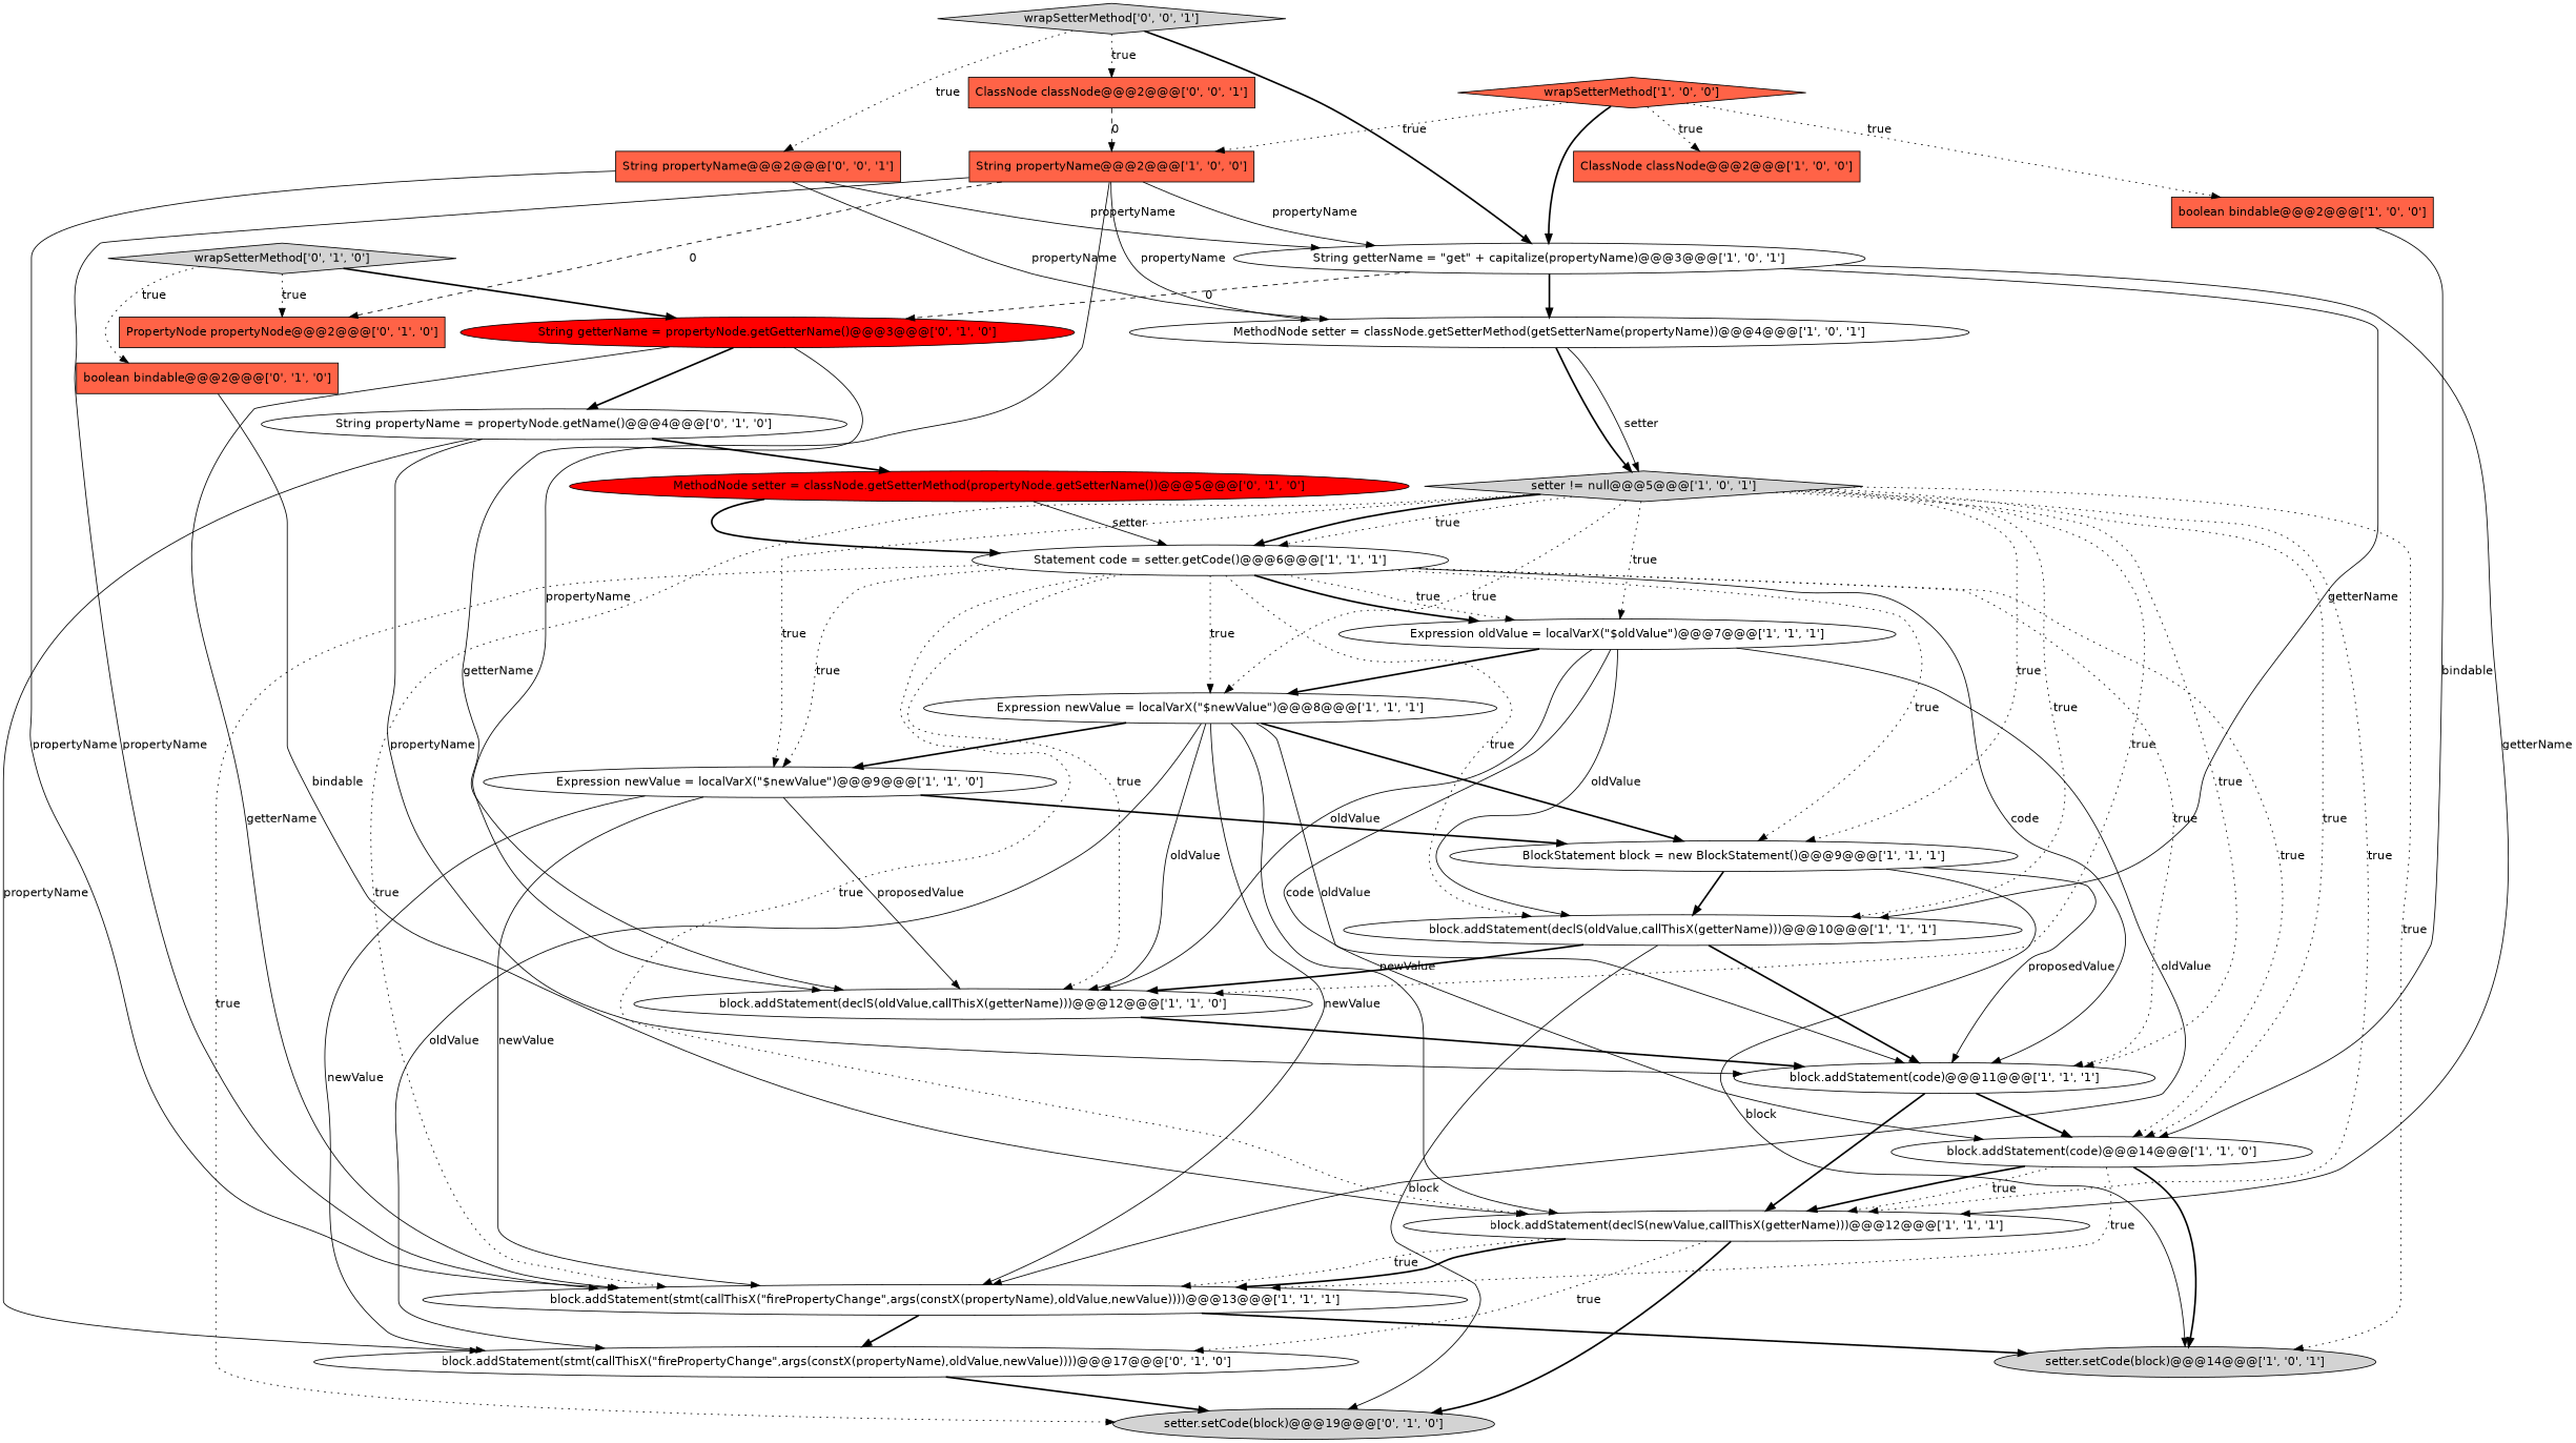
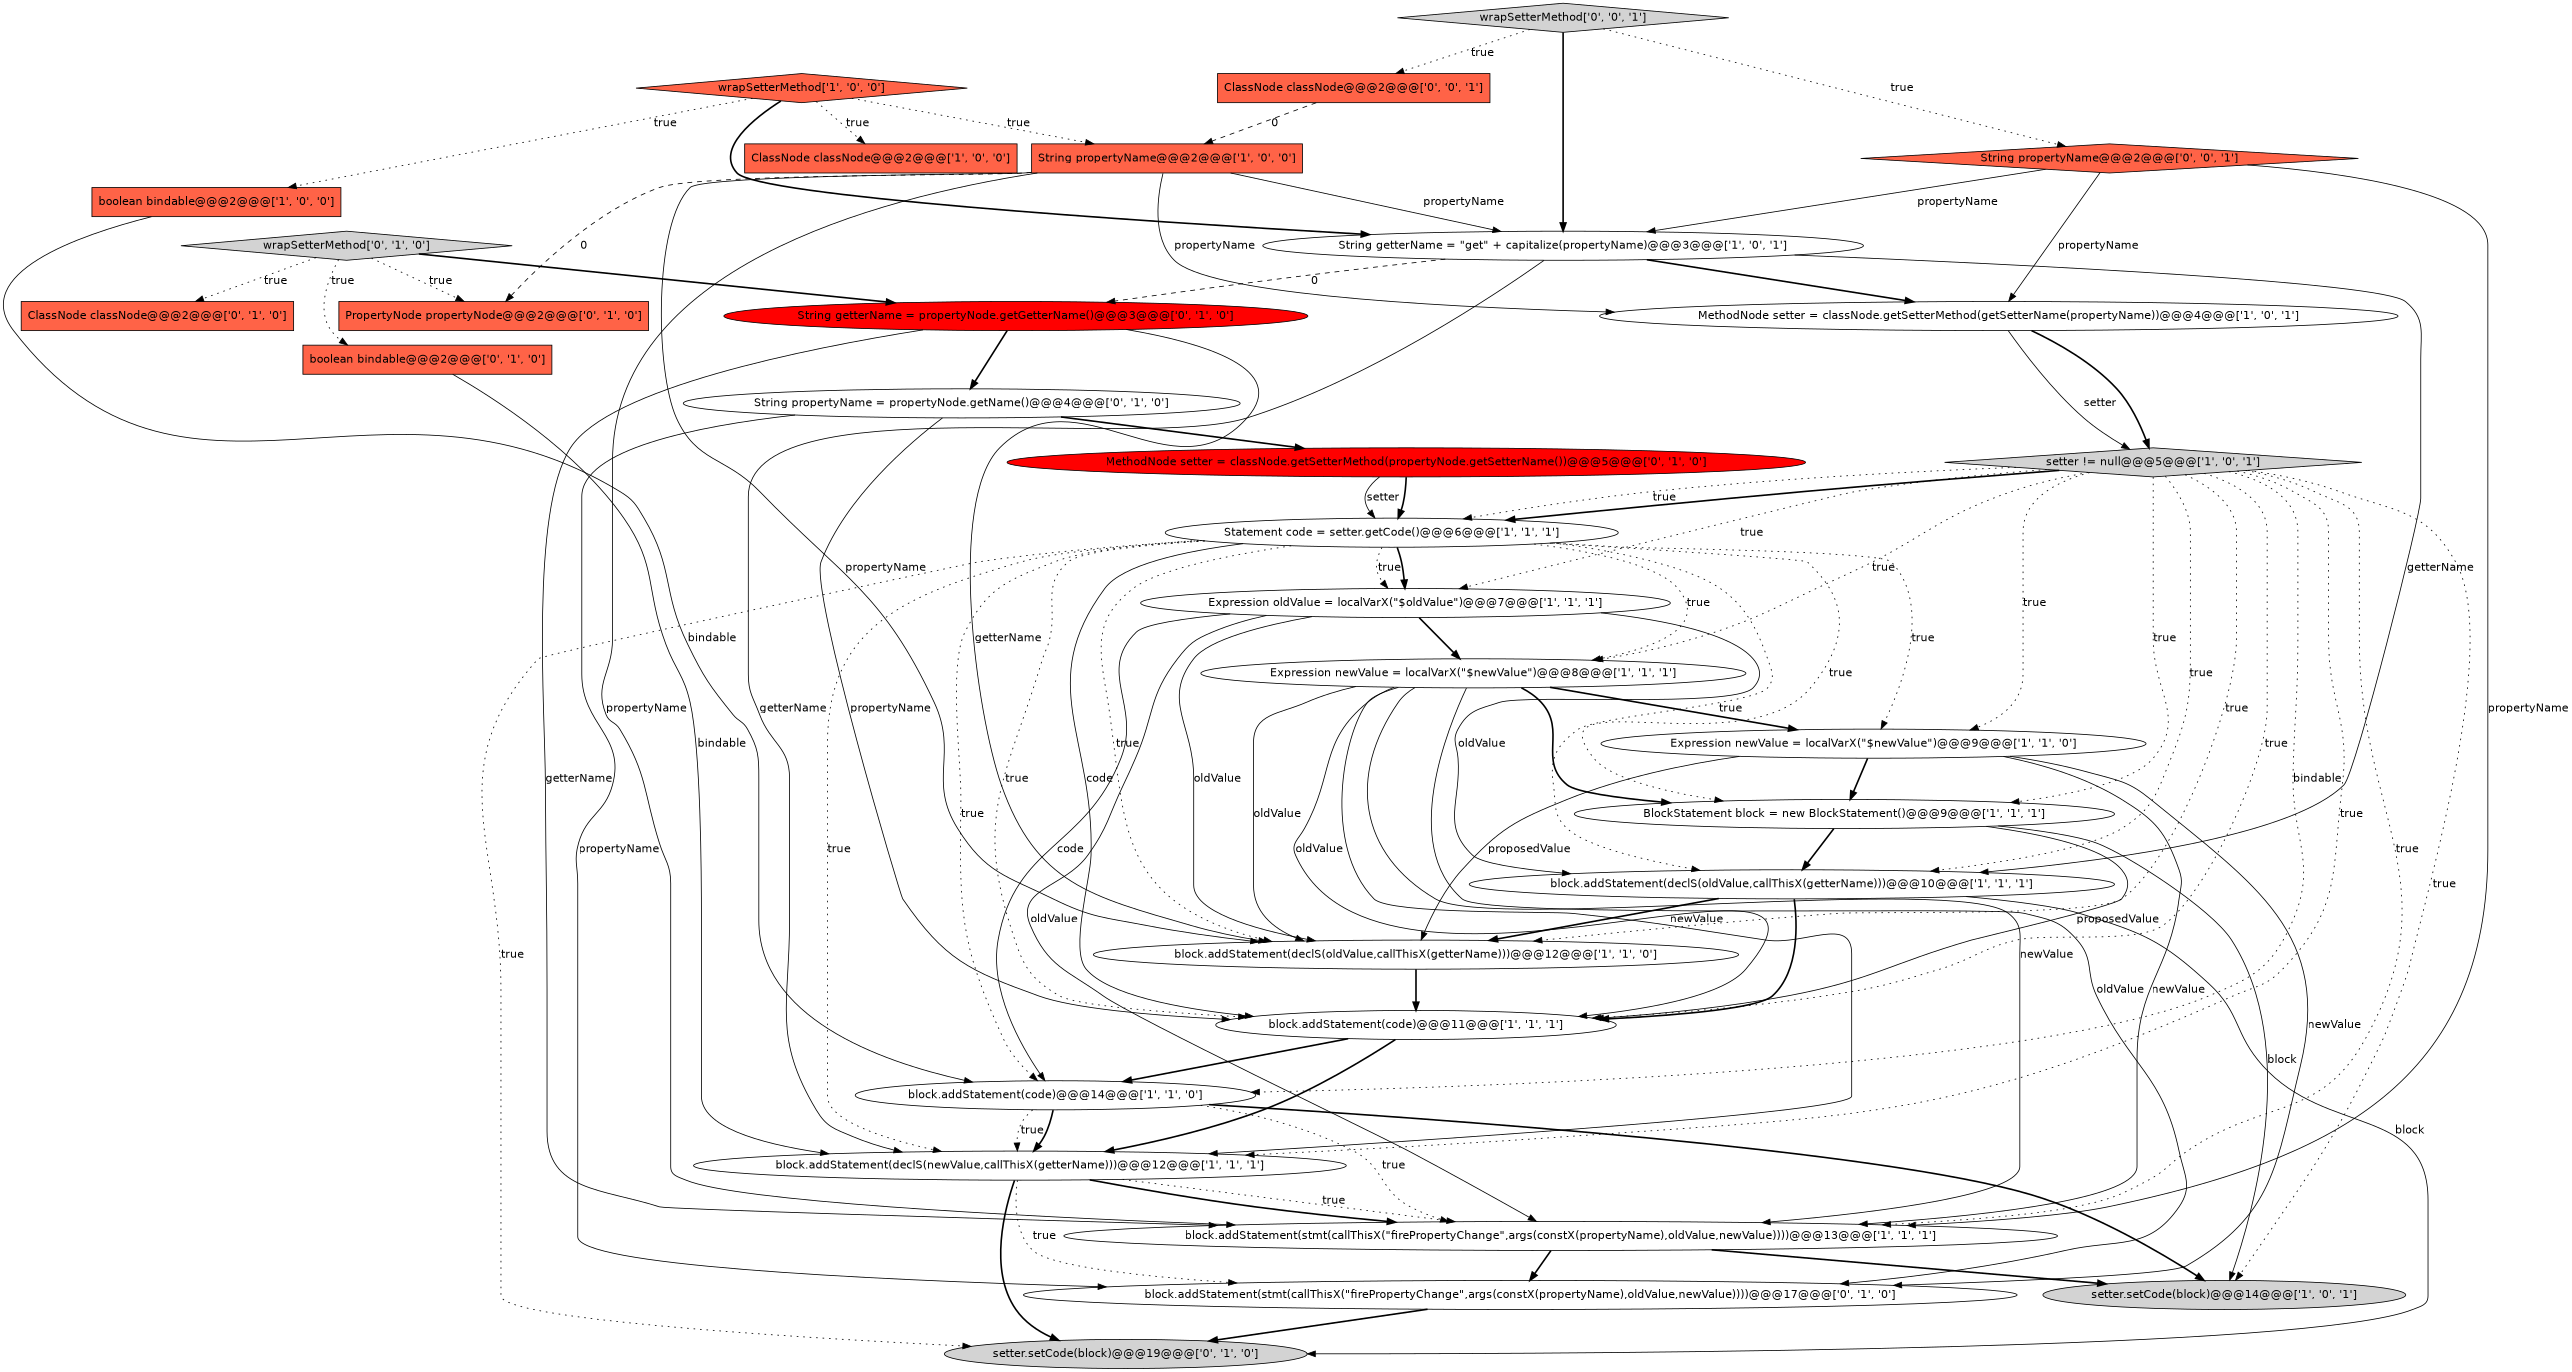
  digraph {
    fontname="DejaVu Sans"
    node [fillcolor=white fontname="DejaVu Sans" shape=ellipse style=filled]
    edge [fontname="DejaVu Sans" style=dotted]
    n1 [label="block.addStatement(declS(newValue,callThisX(getterName)))@@@12@@@['1', '1', '1']"]
    n2 [label="block.addStatement(stmt(callThisX(\"firePropertyChange\",args(constX(propertyName),oldValue,newValue))))@@@17@@@['0', '1', '0']"]
    n3 [label="block.addStatement(stmt(callThisX(\"firePropertyChange\",args(constX(propertyName),oldValue,newValue))))@@@13@@@['1', '1', '1']"]
    n4 [fillcolor=lightgray label="setter.setCode(block)@@@19@@@['0', '1', '0']"]
    n5 [fillcolor=lightgray label="setter.setCode(block)@@@14@@@['1', '0', '1']"]
    n6 [fillcolor=tomato label="ClassNode classNode@@@2@@@['0', '0', '1']" shape=box]
    n7 [fillcolor=tomato label="String propertyName@@@2@@@['1', '0', '0']" shape=box]
    n8 [label="block.addStatement(code)@@@14@@@['1', '1', '0']"]
    n9 [fillcolor=tomato label="PropertyNode propertyNode@@@2@@@['0', '1', '0']" shape=box]
    n10 [label="BlockStatement block = new BlockStatement()@@@9@@@['1', '1', '1']"]
    n11 [label="block.addStatement(declS(oldValue,callThisX(getterName)))@@@10@@@['1', '1', '1']"]
    n12 [label="block.addStatement(code)@@@11@@@['1', '1', '1']"]
    n13 [label="block.addStatement(declS(oldValue,callThisX(getterName)))@@@12@@@['1', '1', '0']"]
    n14 [fillcolor=lightgray label="wrapSetterMethod['0', '1', '0']" shape=diamond]
    n15 [fillcolor=red label="String getterName = propertyNode.getGetterName()@@@3@@@['0', '1', '0']"]
    n16 [fillcolor=tomato label="boolean bindable@@@2@@@['0', '1', '0']" shape=box]
+   n17 [fillcolor=tomato label="ClassNode classNode@@@2@@@['0', '1', '0']" shape=box]
    n18 [label="String propertyName = propertyNode.getName()@@@4@@@['0', '1', '0']"]
    n19 [fillcolor=tomato label="ClassNode classNode@@@2@@@['1', '0', '0']" shape=box]
-   n20 [fillcolor=tomato label="String propertyName@@@2@@@['0', '0', '1']" shape=box]
+   n20 [fillcolor=tomato label="String propertyName@@@2@@@['0', '0', '1']" shape=diamond]
    n21 [label="MethodNode setter = classNode.getSetterMethod(getSetterName(propertyName))@@@4@@@['1', '0', '1']"]
    n22 [label="String getterName = \"get\" + capitalize(propertyName)@@@3@@@['1', '0', '1']"]
    n23 [fillcolor=lightgray label="setter != null@@@5@@@['1', '0', '1']" shape=diamond]
    n24 [label="Statement code = setter.getCode()@@@6@@@['1', '1', '1']"]
    n25 [label="Expression newValue = localVarX(\"$newValue\")@@@9@@@['1', '1', '0']"]
    n26 [label="Expression newValue = localVarX(\"$newValue\")@@@8@@@['1', '1', '1']"]
    n27 [label="Expression oldValue = localVarX(\"$oldValue\")@@@7@@@['1', '1', '1']"]
    n28 [fillcolor=red label="MethodNode setter = classNode.getSetterMethod(propertyNode.getSetterName())@@@5@@@['0', '1', '0']"]
    n29 [fillcolor=tomato label="boolean bindable@@@2@@@['1', '0', '0']" shape=box]
    n30 [fillcolor=lightgray label="wrapSetterMethod['0', '0', '1']" shape=diamond]
    n31 [fillcolor=tomato label="wrapSetterMethod['1', '0', '0']" shape=diamond]
    n1 -> n2 [label=true]
    n1 -> n3 [style=bold]
    n1 -> n3 [label=true]
    n1 -> n4 [style=bold]
    n2 -> n4 [style=bold]
    n3 -> n2 [style=bold]
    n3 -> n5 [style=bold]
    n6 -> n7 [label=0 style=dashed]
    n7 -> n3 [label=propertyName style=solid]
    n7 -> n9 [label=0 style=dashed]
    n7 -> n13 [label=propertyName style=solid]
    n7 -> n21 [label=propertyName style=solid]
    n7 -> n22 [label=propertyName style=solid]
    n8 -> n1 [label=true]
    n8 -> n1 [style=bold]
    n8 -> n3 [label=true]
    n8 -> n5 [style=bold]
    n10 -> n5 [label=block style=solid]
    n10 -> n11 [style=bold]
    n10 -> n12 [label=proposedValue style=solid]
    n11 -> n4 [label=block style=solid]
    n11 -> n12 [style=bold]
    n11 -> n13 [style=bold]
    n12 -> n1 [style=bold]
    n12 -> n8 [style=bold]
    n13 -> n12 [style=bold]
    n14 -> n9 [label=true]
    n14 -> n15 [style=bold]
    n14 -> n16 [label=true]
+   n14 -> n17 [label=true]
    n15 -> n3 [label=getterName style=solid]
    n15 -> n13 [label=getterName style=solid]
    n15 -> n18 [style=bold]
    n16 -> n1 [label=bindable style=solid]
    n18 -> n2 [label=propertyName style=solid]
    n18 -> n12 [label=propertyName style=solid]
    n18 -> n28 [style=bold]
    n20 -> n3 [label=propertyName style=solid]
    n20 -> n21 [label=propertyName style=solid]
    n20 -> n22 [label=propertyName style=solid]
    n21 -> n23 [label=setter style=solid]
    n21 -> n23 [style=bold]
    n22 -> n1 [label=getterName style=solid]
    n22 -> n11 [label=getterName style=solid]
    n22 -> n15 [label=0 style=dashed]
    n22 -> n21 [style=bold]
    n23 -> n1 [label=true]
    n23 -> n3 [label=true]
    n23 -> n5 [label=true]
-   n23 -> n8 [label=true]
+   n23 -> n8 [label=bindable]
    n23 -> n10 [label=true]
    n23 -> n11 [label=true]
    n23 -> n12 [label=true]
    n23 -> n13 [label=true]
    n23 -> n24 [style=bold]
    n23 -> n24 [label=true]
    n23 -> n25 [label=true]
    n23 -> n26 [label=true]
    n23 -> n27 [label=true]
    n24 -> n1 [label=true]
    n24 -> n4 [label=true]
    n24 -> n8 [label=true]
    n24 -> n10 [label=true]
    n24 -> n11 [label=true]
    n24 -> n12 [label=true]
    n24 -> n12 [label=code style=solid]
    n24 -> n13 [label=true]
    n24 -> n25 [label=true]
    n24 -> n26 [label=true]
    n24 -> n27 [label=true]
    n24 -> n27 [style=bold]
    n25 -> n2 [label=newValue style=solid]
    n25 -> n3 [label=newValue style=solid]
    n25 -> n10 [style=bold]
    n25 -> n13 [label=proposedValue style=solid]
    n26 -> n1 [label=newValue style=solid]
    n26 -> n2 [label=oldValue style=solid]
    n26 -> n3 [label=newValue style=solid]
    n26 -> n10 [style=bold]
    n26 -> n12 [label=oldValue style=solid]
    n26 -> n13 [label=oldValue style=solid]
    n26 -> n25 [style=bold]
    n27 -> n3 [label=oldValue style=solid]
    n27 -> n8 [label=code style=solid]
    n27 -> n11 [label=oldValue style=solid]
    n27 -> n13 [label=oldValue style=solid]
    n27 -> n26 [style=bold]
    n28 -> n24 [style=bold]
    n28 -> n24 [label=setter style=solid]
    n29 -> n8 [label=bindable style=solid]
    n30 -> n6 [label=true]
    n30 -> n20 [label=true]
    n30 -> n22 [style=bold]
    n31 -> n7 [label=true]
    n31 -> n19 [label=true]
    n31 -> n22 [style=bold]
    n31 -> n29 [label=true]
  }
